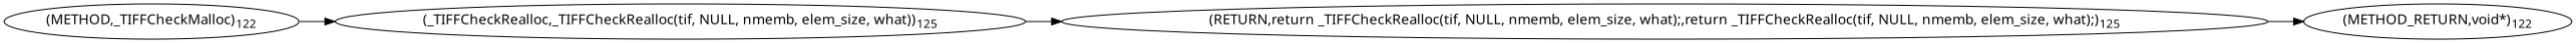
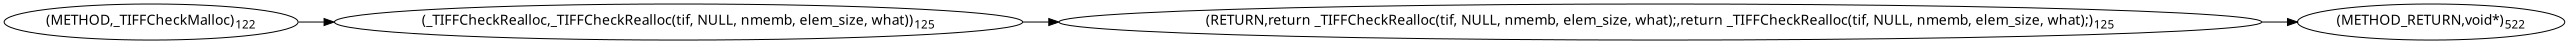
  digraph {
    rankdir=LR
    fontname="Noto Sans"
    node [fontname="Noto Sans"]
    edge [fontname="Noto Sans"]
    n1 [label=<(RETURN,return _TIFFCheckRealloc(tif, NULL, nmemb, elem_size, what);,return _TIFFCheckRealloc(tif, NULL, nmemb, elem_size, what);)<SUB>125</SUB>>]
-   n2 [label=<(METHOD_RETURN,void*)<SUB>122</SUB>>]
+   n2 [label=<(METHOD_RETURN,void*)<SUB>522</SUB>>]
    n3 [label=<(_TIFFCheckRealloc,_TIFFCheckRealloc(tif, NULL, nmemb, elem_size, what))<SUB>125</SUB>>]
    n4 [label=<(METHOD,_TIFFCheckMalloc)<SUB>122</SUB>>]
    n1 -> n2
    n3 -> n1
    n4 -> n3
  }
